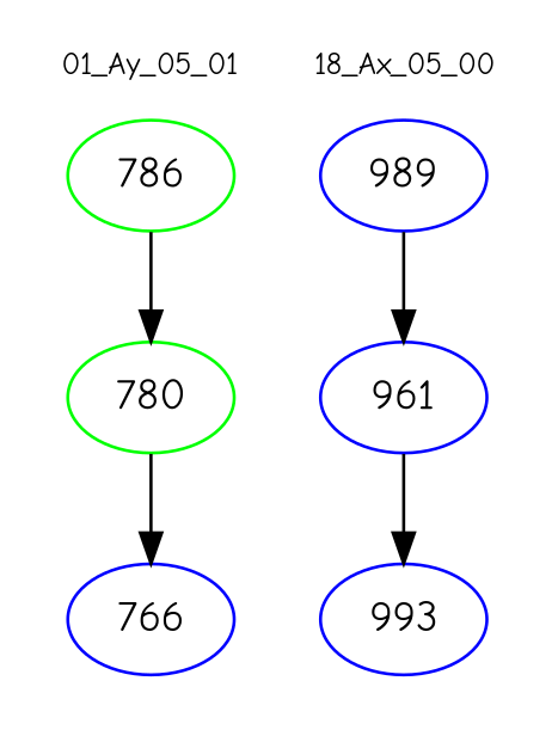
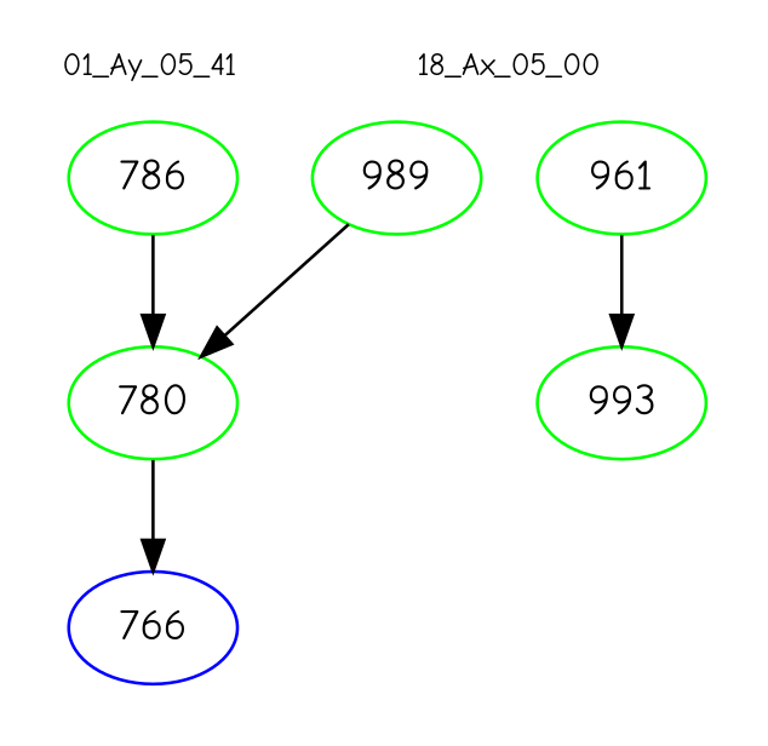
  digraph {
    fontname="Comic Neue"
    node [color=green fontname="Comic Neue"]
    edge [color=black fontname="Comic Neue"]
    n1 [label=786]
    n2 [label=780]
    n3 [color=blue label=766]
-   n4 [color=blue label=989]
-   n5 [color=blue label=961]
-   n6 [color=blue label=993]
+   n4 [label=989]
+   n5 [label=961]
+   n6 [label=993]
    subgraph cluster_1 {
      color=white
      fontsize=10
-     label="01_Ay_05_01"
+     label="01_Ay_05_41"
      n1
      n2
      n3
    }
    subgraph cluster_2 {
      color=white
      fontsize=10
      label="18_Ax_05_00"
      n4
      n5
      n6
    }
    n1 -> n2
    n2 -> n3
-   n4 -> n5
+   n4 -> n2
    n5 -> n6
  }
